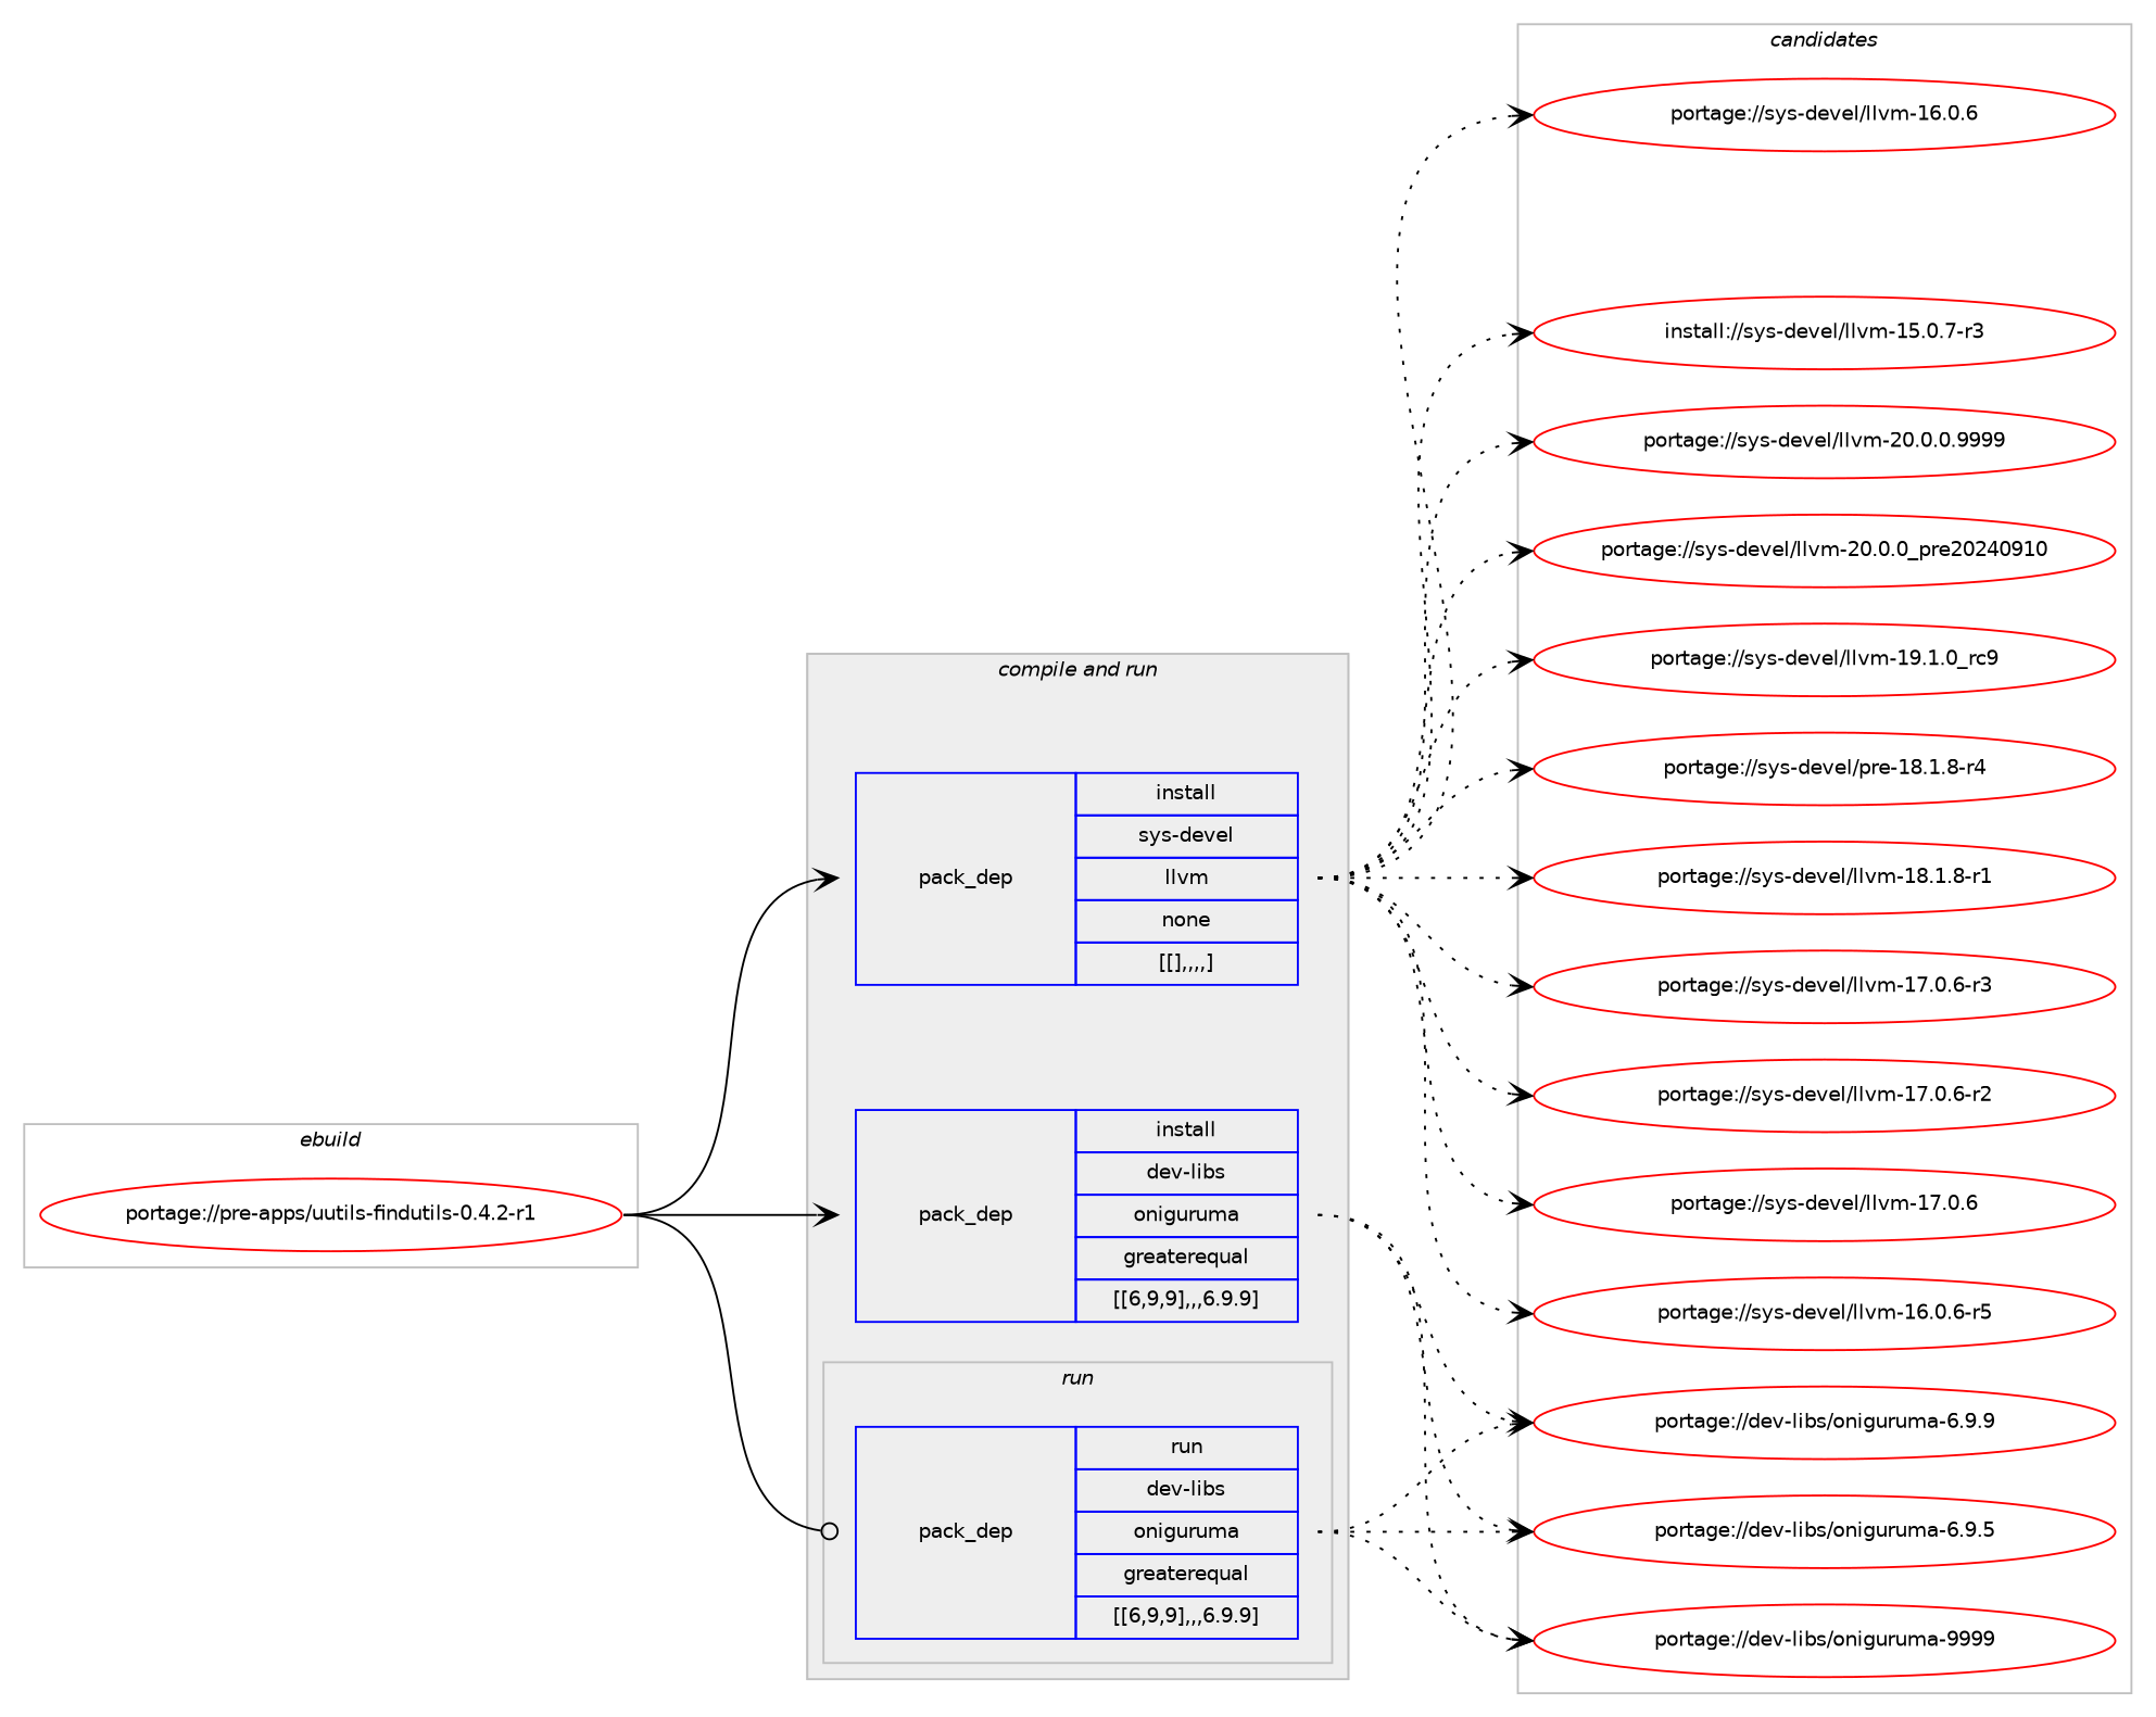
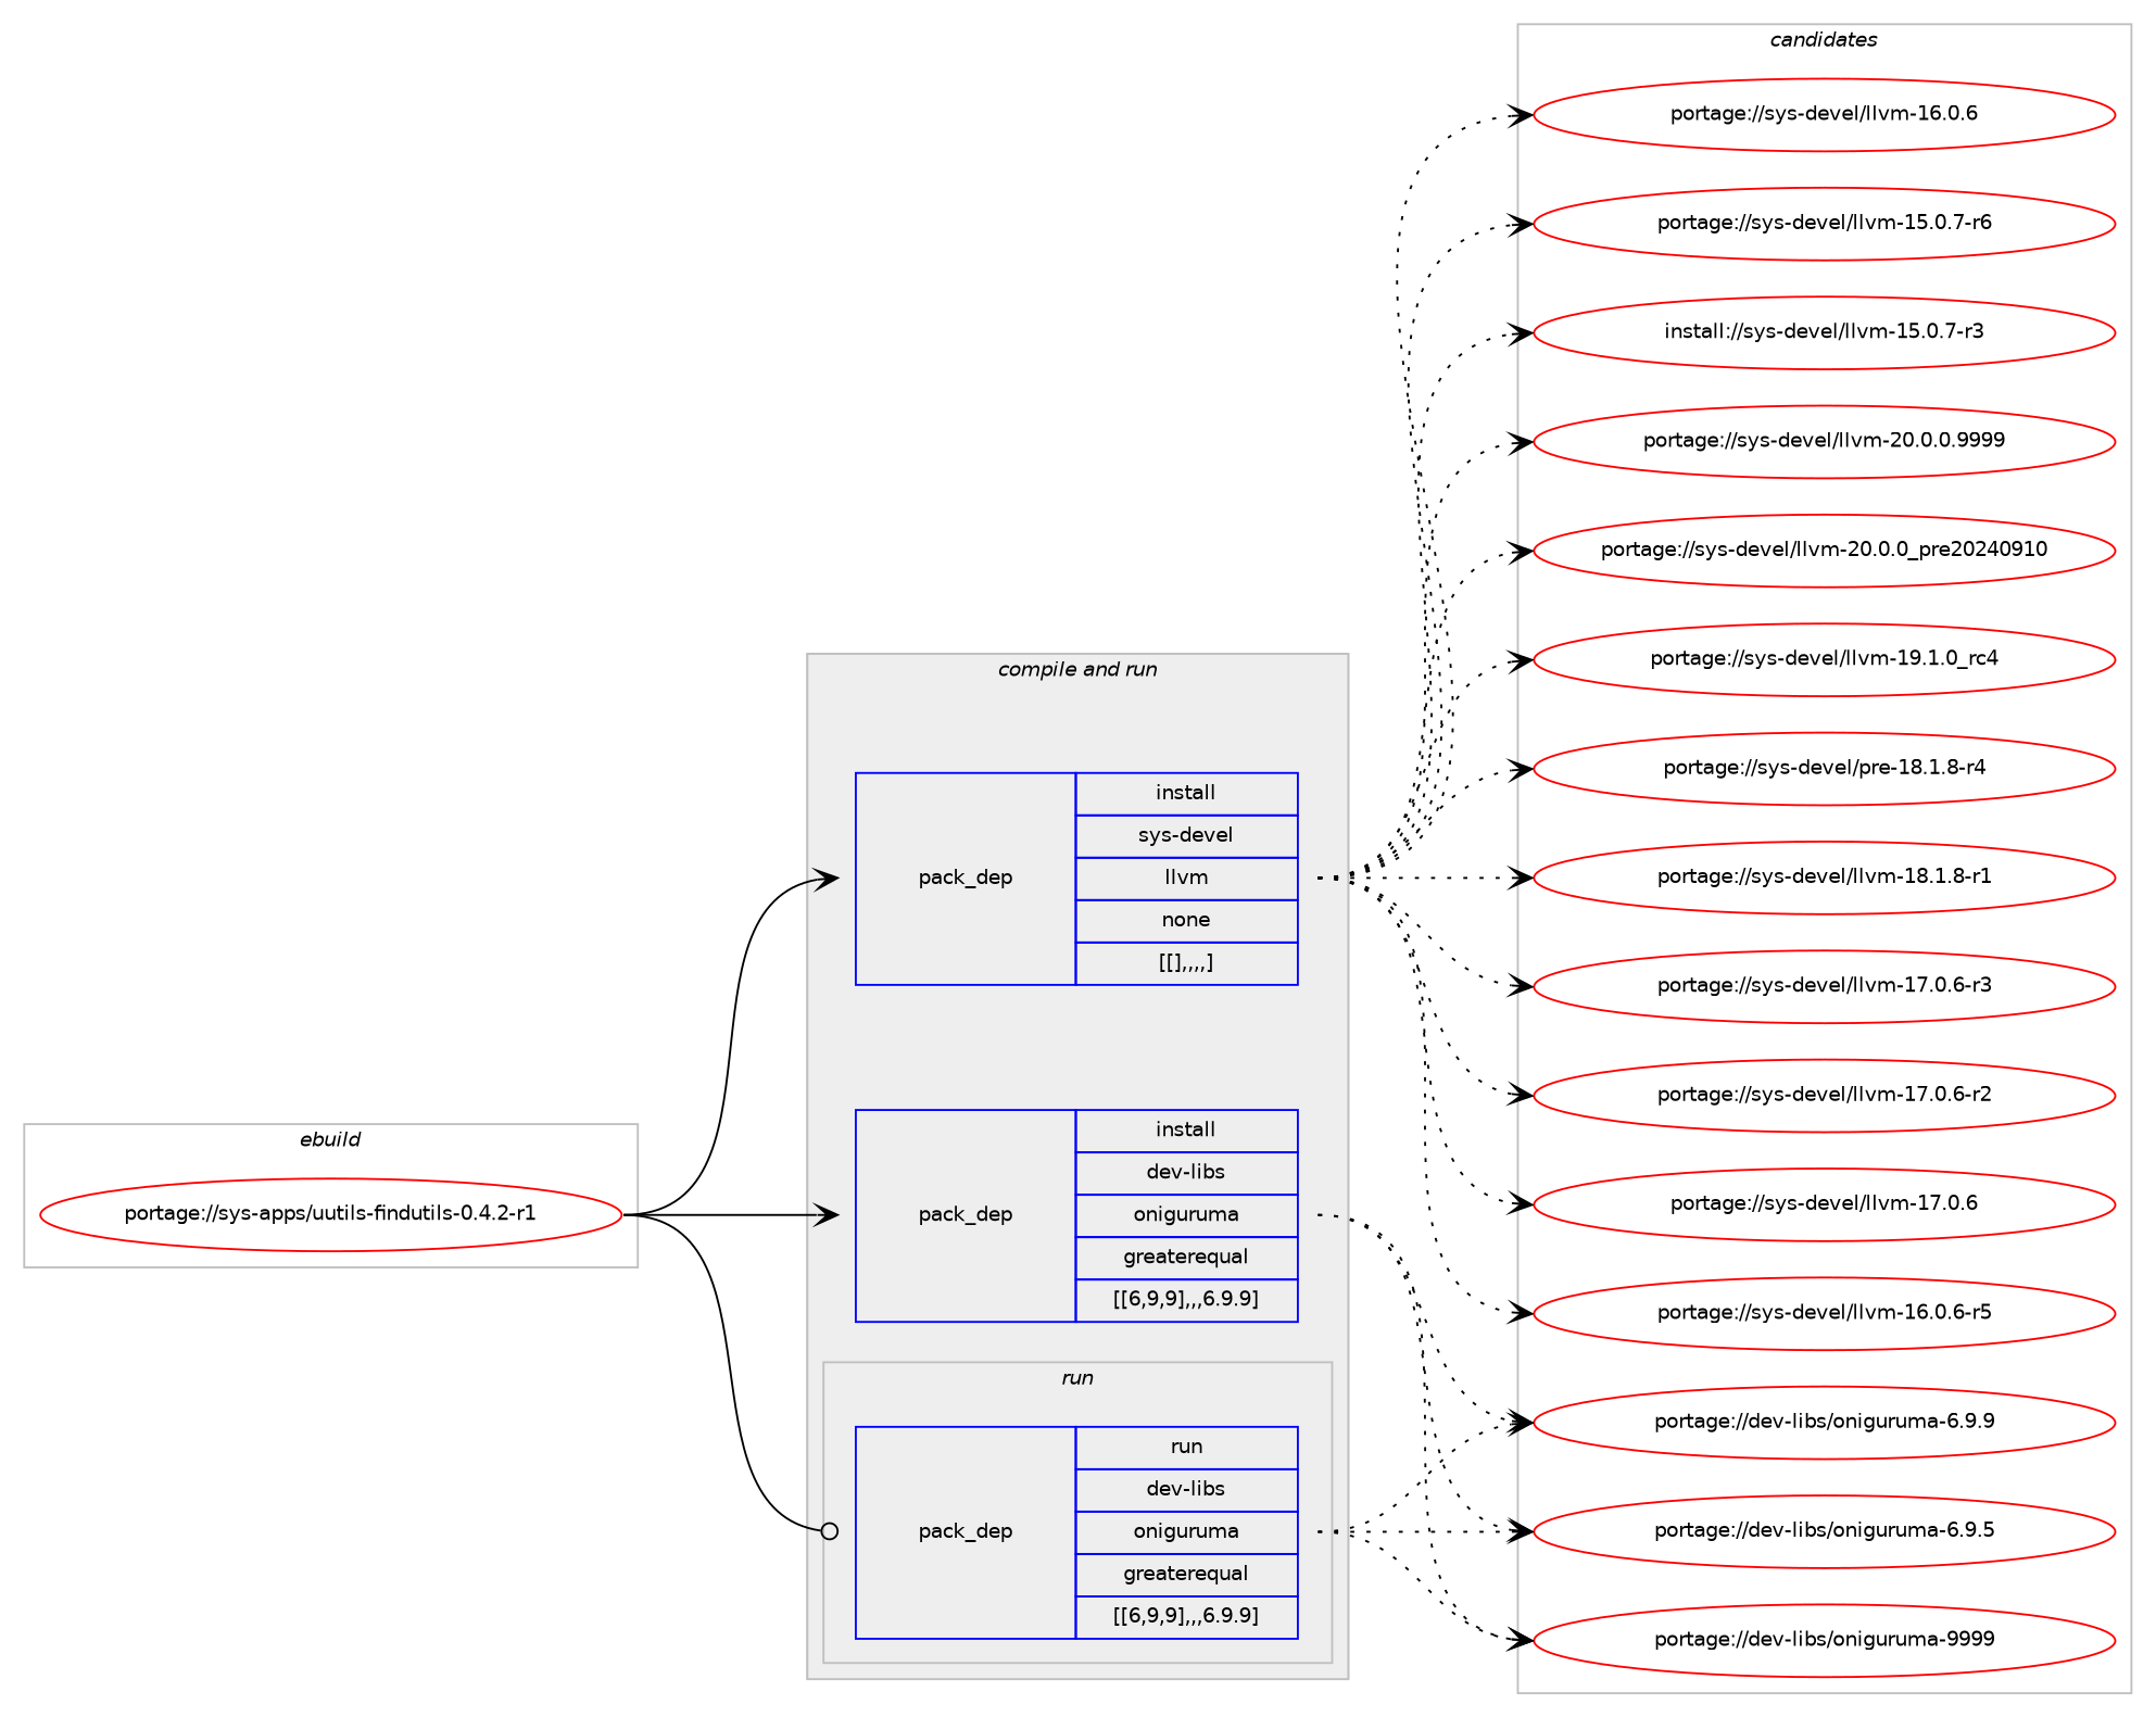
  digraph {
    compound=true
    concentrate=true
    fontname=Helvetica
    fontsize=10
    newrank=true
    rankdir=LR
    ranksep=1.5
    node [color=red fontname=Helvetica fontsize=10]
    edge [arrowhead=vee headport=w style=dotted tailport=e weight=100]
-   n1 [label="portage://pre-apps/uutils-findutils-0.4.2-r1" width=4]
+   n1 [label="portage://sys-apps/uutils-findutils-0.4.2-r1" width=4]
    n2 [color=blue label=<<TABLE BORDER="0" CELLBORDER="1" CELLSPACING="0" CELLPADDING="4" WIDTH="220"><TR><TD ROWSPAN="6" CELLPADDING="30">pack_dep</TD></TR><TR><TD WIDTH="110">install</TD></TR><TR><TD>dev-libs</TD></TR><TR><TD>oniguruma</TD></TR><TR><TD>greaterequal</TD></TR><TR><TD>[[6,9,9],,,6.9.9]</TD></TR></TABLE>> shape=none]
    n3 [color=blue label=<<TABLE BORDER="0" CELLBORDER="1" CELLSPACING="0" CELLPADDING="4" WIDTH="220"><TR><TD ROWSPAN="6" CELLPADDING="30">pack_dep</TD></TR><TR><TD WIDTH="110">install</TD></TR><TR><TD>sys-devel</TD></TR><TR><TD>llvm</TD></TR><TR><TD>none</TD></TR><TR><TD>[[],,,,]</TD></TR></TABLE>> shape=none]
    n4 [color=blue label=<<TABLE BORDER="0" CELLBORDER="1" CELLSPACING="0" CELLPADDING="4" WIDTH="220"><TR><TD ROWSPAN="6" CELLPADDING="30">pack_dep</TD></TR><TR><TD WIDTH="110">run</TD></TR><TR><TD>dev-libs</TD></TR><TR><TD>oniguruma</TD></TR><TR><TD>greaterequal</TD></TR><TR><TD>[[6,9,9],,,6.9.9]</TD></TR></TABLE>> shape=none]
    n5 [label="portage://dev-libs/oniguruma-9999" width=4]
    n6 [label="portage://dev-libs/oniguruma-6.9.9" width=4]
    n7 [label="portage://dev-libs/oniguruma-6.9.5" width=4]
    n8 [label="portage://sys-devel/llvm-20.0.0.9999" width=4]
    n9 [label="portage://sys-devel/llvm-20.0.0_pre20240910" width=4]
-   n10 [label="portage://sys-devel/llvm-19.1.0_rc9" width=4]
+   n10 [label="portage://sys-devel/llvm-19.1.0_rc4" width=4]
    n11 [label="portage://sys-devel/pre-18.1.8-r4" width=4]
    n12 [label="portage://sys-devel/llvm-18.1.8-r1" width=4]
    n13 [label="portage://sys-devel/llvm-17.0.6-r3" width=4]
    n14 [label="portage://sys-devel/llvm-17.0.6-r2" width=4]
    n15 [label="portage://sys-devel/llvm-17.0.6" width=4]
    n16 [label="portage://sys-devel/llvm-16.0.6-r5" width=4]
    n17 [label="portage://sys-devel/llvm-16.0.6" width=4]
+   n18 [label="portage://sys-devel/llvm-15.0.7-r6" width=4]
    n19 [label="install://sys-devel/llvm-15.0.7-r3" width=4]
    subgraph cluster_1 {
      color=gray
      label=<<i>ebuild</i>>
      n1
    }
    subgraph cluster_2 {
      color=gray
      label=<<i>dependencies</i>>
      subgraph cluster_3 {
        color=gray
        fillcolor="#eeeeee"
        label=<<i>compile</i>>
        style=filled
        subgraph sub_4 {
          color=gray
          fillcolor="#eeeeee"
          label=<<i>compile</i>>
          style=filled
          n2
        }
        subgraph sub_5 {
          color=gray
          fillcolor="#eeeeee"
          label=<<i>compile</i>>
          style=filled
          n3
        }
      }
      subgraph cluster_6 {
        color=gray
        fillcolor="#eeeeee"
        label=<<i>compile and run</i>>
        style=filled
      }
      subgraph cluster_7 {
        color=gray
        fillcolor="#eeeeee"
        label=<<i>run</i>>
        style=filled
        subgraph sub_8 {
          color=gray
          fillcolor="#eeeeee"
          label=<<i>run</i>>
          style=filled
          n4
        }
      }
    }
    subgraph cluster_9 {
      color=gray
      label=<<i>candidates</i>>
      rank=same
      subgraph sub_10 {
        color=black
        label=<<i>candidates</i>>
        nodesep=1
        rank=same
        n5
        n6
        n7
      }
      subgraph sub_11 {
        color=black
        label=<<i>candidates</i>>
        nodesep=1
        rank=same
        n8
        n9
        n10
        n11
        n12
        n13
        n14
        n15
        n16
        n17
+       n18
        n19
      }
      subgraph sub_12 {
        color=black
        label=<<i>candidates</i>>
        nodesep=1
        rank=same
        n5
        n6
        n7
      }
    }
    n1 -> n2 [style=solid weight=20]
    n1 -> n3 [style=solid weight=20]
    n1 -> n4 [arrowhead=odot style=solid weight=20]
    n2 -> n5
    n2 -> n6
    n2 -> n7
    n3 -> n8
    n3 -> n9
    n3 -> n10
    n3 -> n11
    n3 -> n12
    n3 -> n13
    n3 -> n14
    n3 -> n15
    n3 -> n16
    n3 -> n17
+   n3 -> n18
    n3 -> n19
    n4 -> n5
    n4 -> n6
    n4 -> n7
  }
